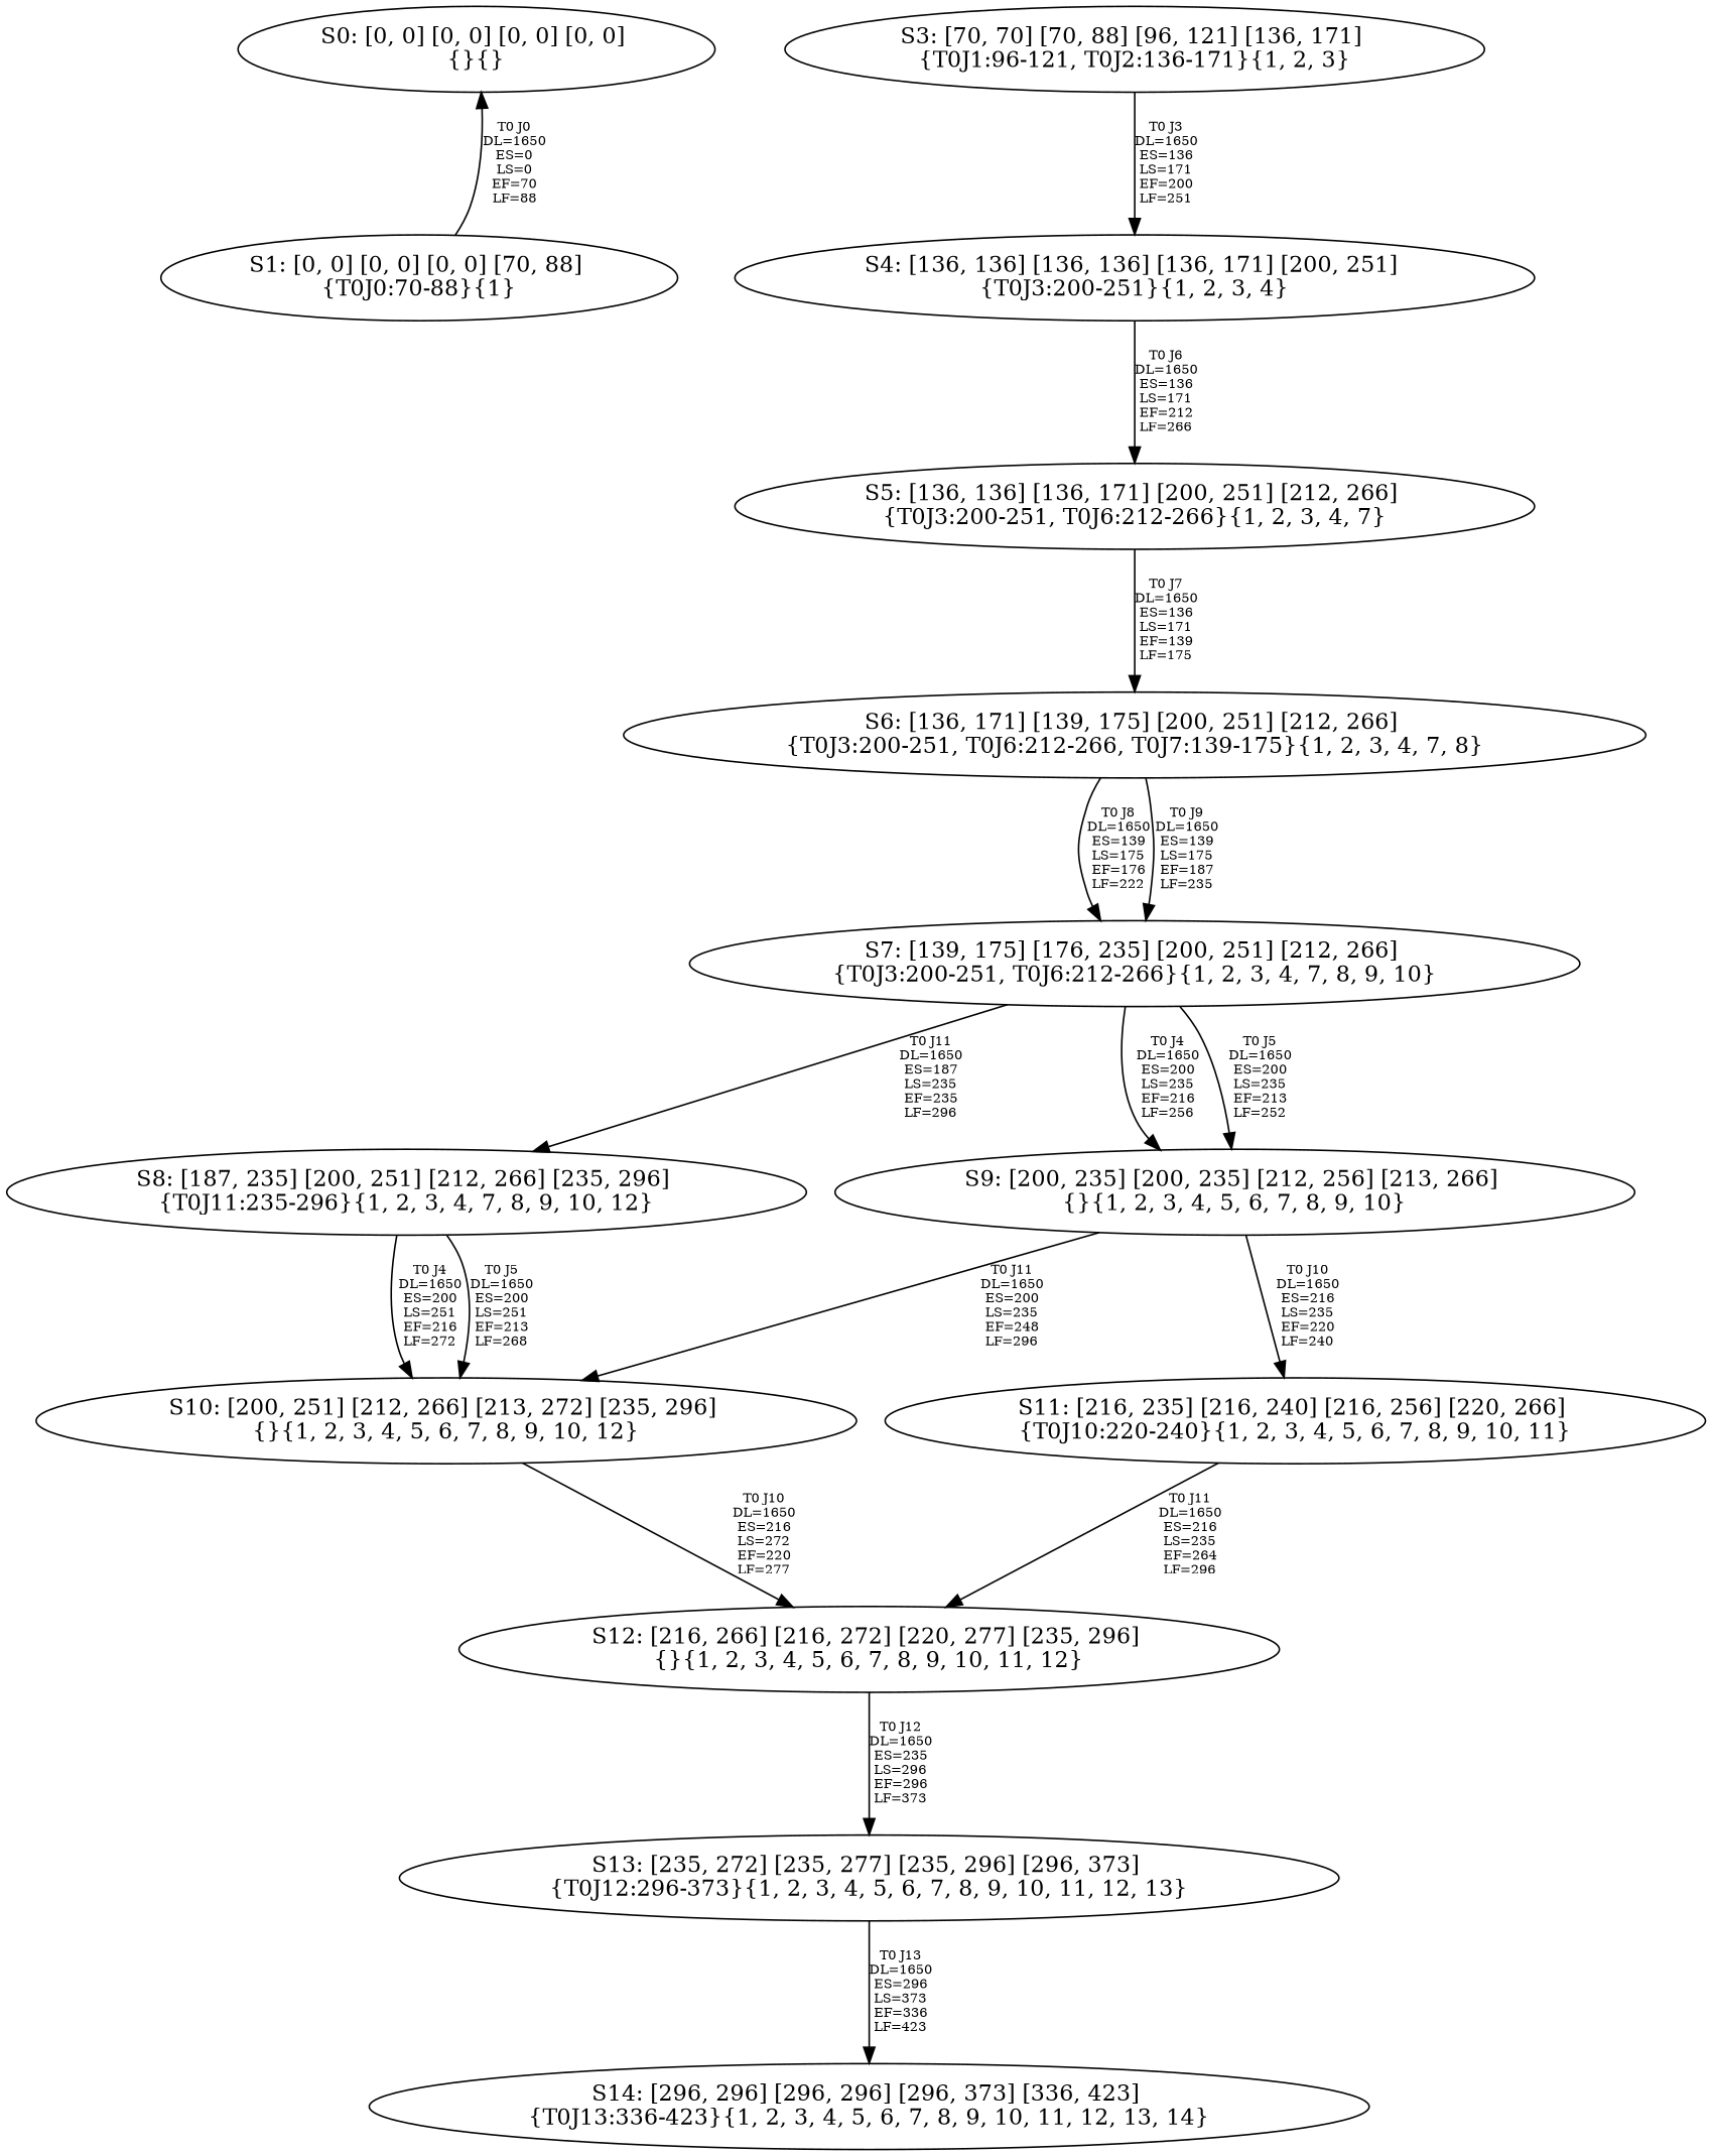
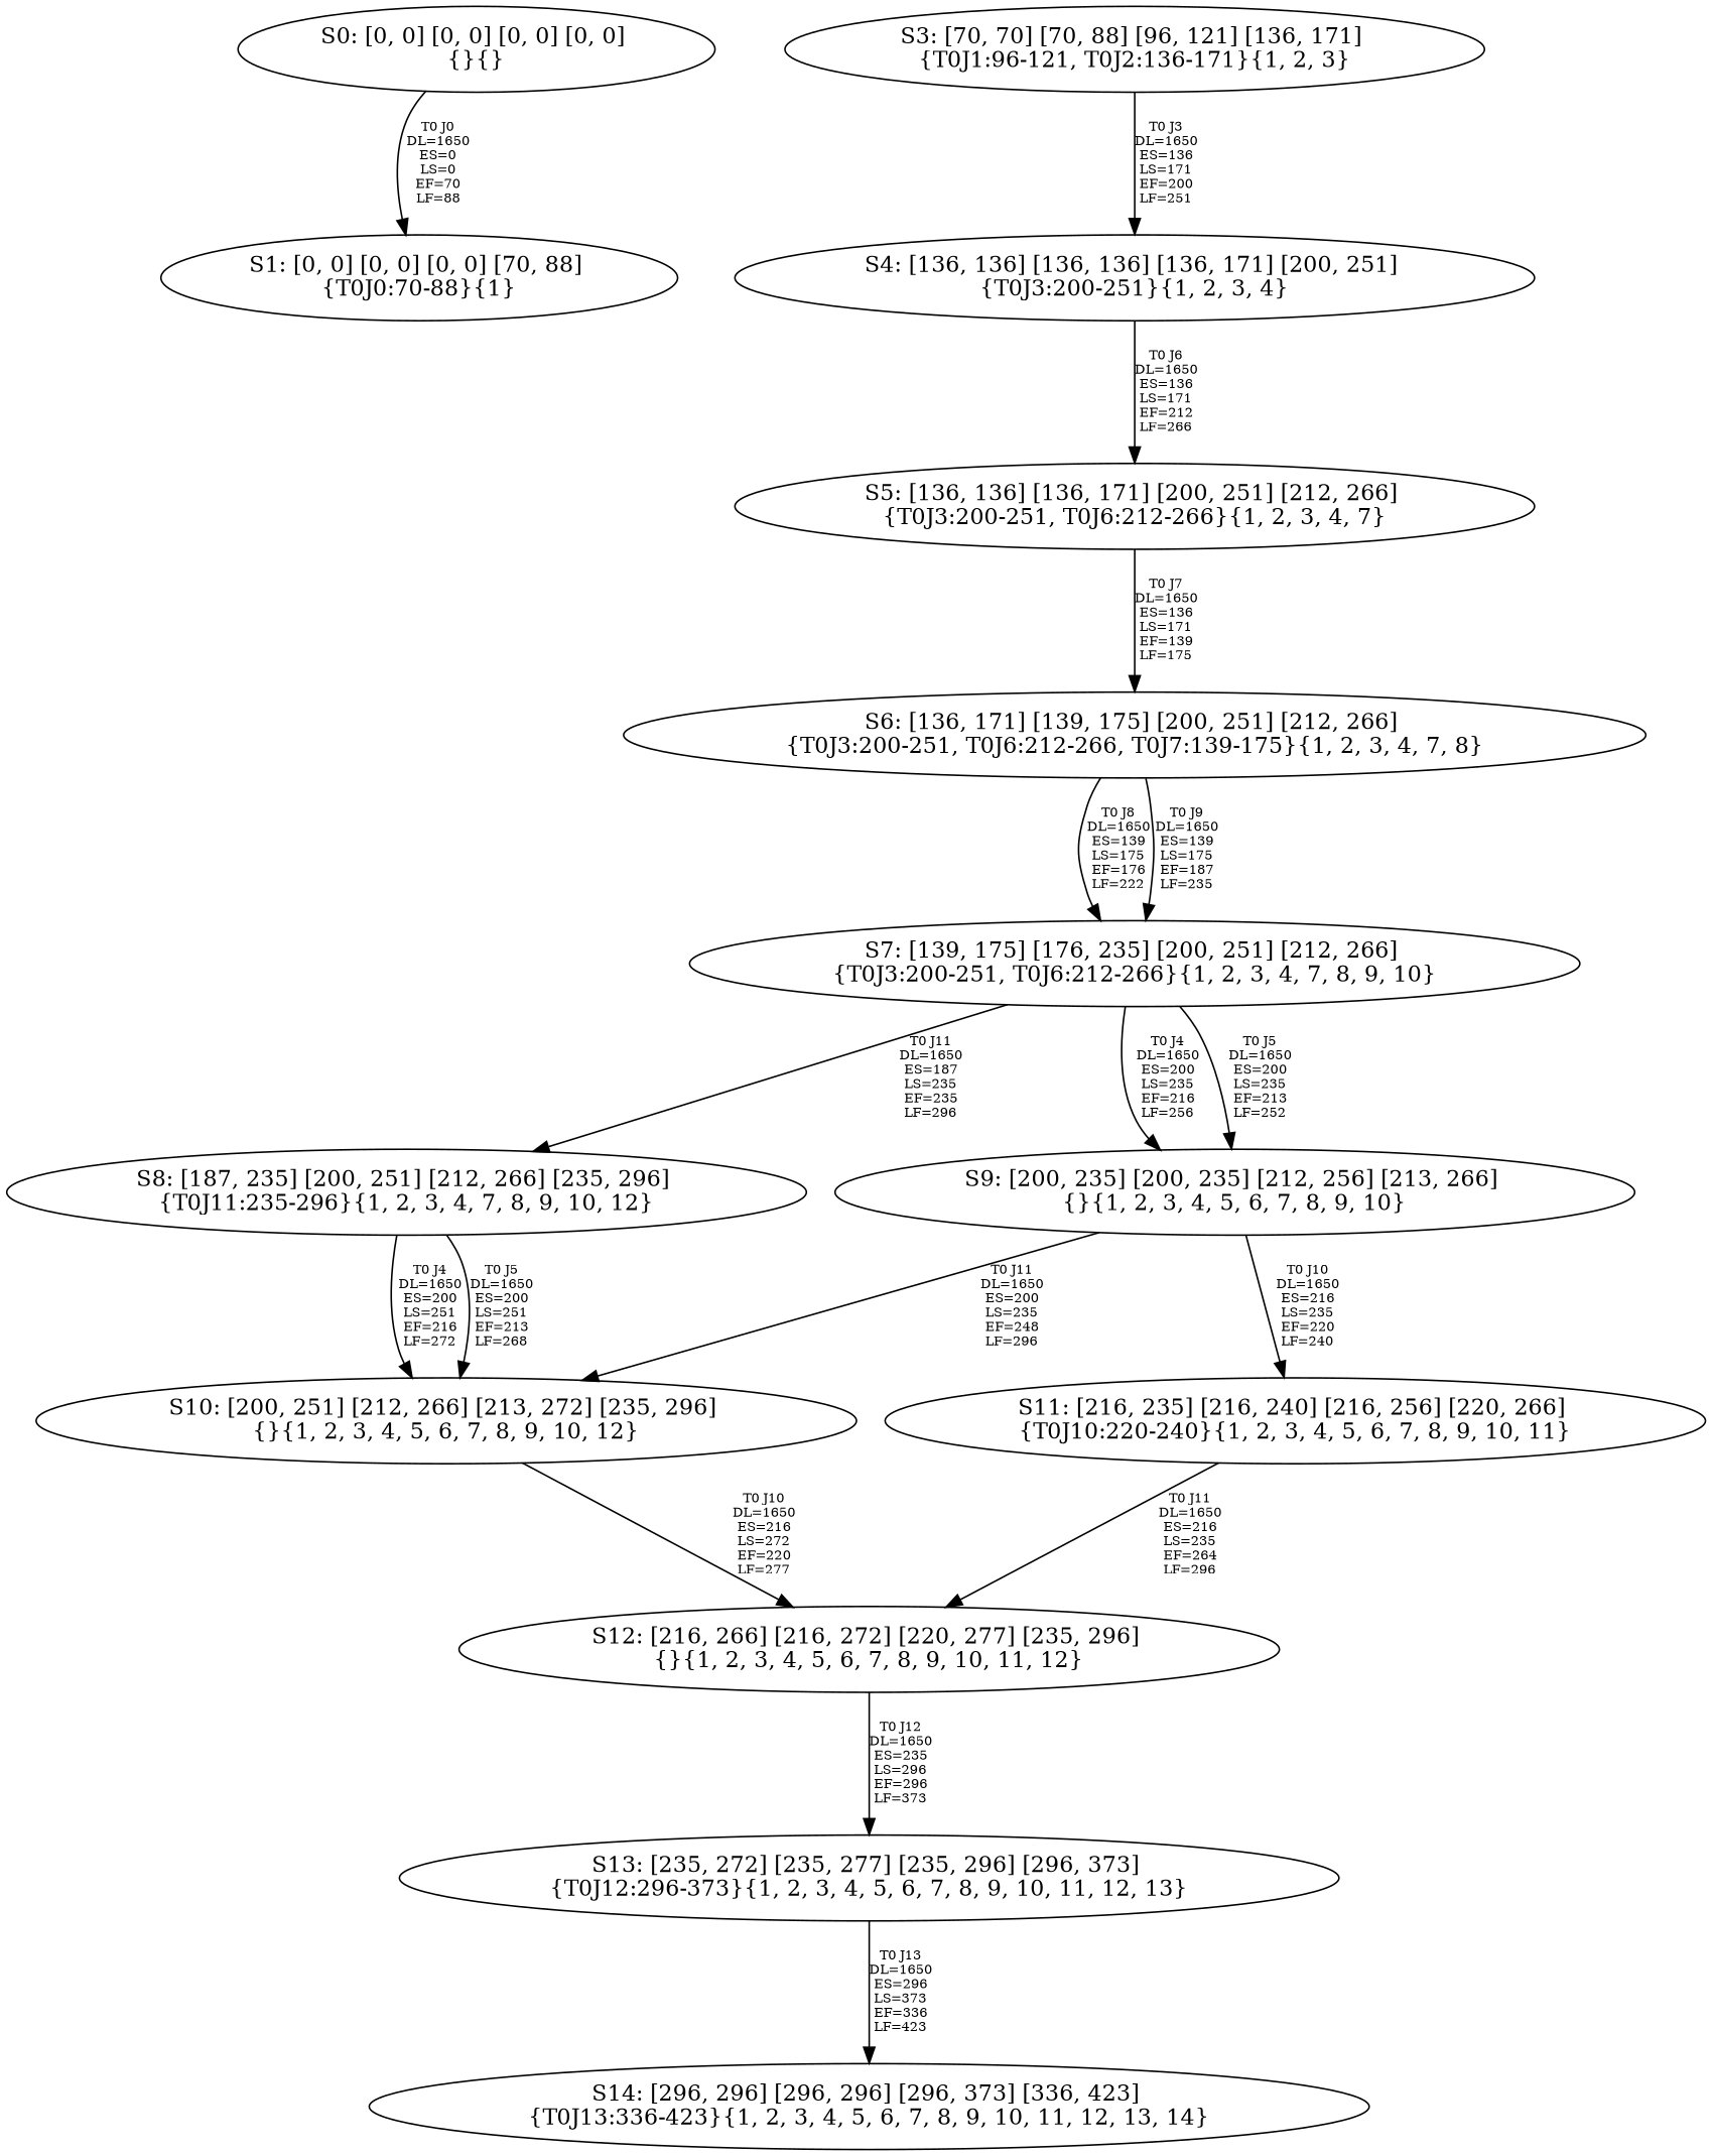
  digraph {
    edge [fontsize=8]
    n1 [label="S0: [0, 0] [0, 0] [0, 0] [0, 0] \n{}{}"]
    n2 [label="S1: [0, 0] [0, 0] [0, 0] [70, 88] \n{T0J0:70-88}{1}"]
    n3 [label="S3: [70, 70] [70, 88] [96, 121] [136, 171] \n{T0J1:96-121, T0J2:136-171}{1, 2, 3}"]
    n4 [label="S4: [136, 136] [136, 136] [136, 171] [200, 251] \n{T0J3:200-251}{1, 2, 3, 4}"]
    n5 [label="S5: [136, 136] [136, 171] [200, 251] [212, 266] \n{T0J3:200-251, T0J6:212-266}{1, 2, 3, 4, 7}"]
    n6 [label="S6: [136, 171] [139, 175] [200, 251] [212, 266] \n{T0J3:200-251, T0J6:212-266, T0J7:139-175}{1, 2, 3, 4, 7, 8}"]
    n7 [label="S7: [139, 175] [176, 235] [200, 251] [212, 266] \n{T0J3:200-251, T0J6:212-266}{1, 2, 3, 4, 7, 8, 9, 10}"]
    n8 [label="S8: [187, 235] [200, 251] [212, 266] [235, 296] \n{T0J11:235-296}{1, 2, 3, 4, 7, 8, 9, 10, 12}"]
    n9 [label="S9: [200, 235] [200, 235] [212, 256] [213, 266] \n{}{1, 2, 3, 4, 5, 6, 7, 8, 9, 10}"]
    n10 [label="S10: [200, 251] [212, 266] [213, 272] [235, 296] \n{}{1, 2, 3, 4, 5, 6, 7, 8, 9, 10, 12}"]
    n11 [label="S11: [216, 235] [216, 240] [216, 256] [220, 266] \n{T0J10:220-240}{1, 2, 3, 4, 5, 6, 7, 8, 9, 10, 11}"]
    n12 [label="S12: [216, 266] [216, 272] [220, 277] [235, 296] \n{}{1, 2, 3, 4, 5, 6, 7, 8, 9, 10, 11, 12}"]
    n13 [label="S13: [235, 272] [235, 277] [235, 296] [296, 373] \n{T0J12:296-373}{1, 2, 3, 4, 5, 6, 7, 8, 9, 10, 11, 12, 13}"]
    n14 [label="S14: [296, 296] [296, 296] [296, 373] [336, 423] \n{T0J13:336-423}{1, 2, 3, 4, 5, 6, 7, 8, 9, 10, 11, 12, 13, 14}"]
-   n2 -> n1 [label="T0 J0\nDL=1650\nES=0\nLS=0\nEF=70\nLF=88"]
+   n1 -> n2 [label="T0 J0\nDL=1650\nES=0\nLS=0\nEF=70\nLF=88"]
    n3 -> n4 [label="T0 J3\nDL=1650\nES=136\nLS=171\nEF=200\nLF=251"]
    n4 -> n5 [label="T0 J6\nDL=1650\nES=136\nLS=171\nEF=212\nLF=266"]
    n5 -> n6 [label="T0 J7\nDL=1650\nES=136\nLS=171\nEF=139\nLF=175"]
    n6 -> n7 [label="T0 J8\nDL=1650\nES=139\nLS=175\nEF=176\nLF=222"]
    n6 -> n7 [label="T0 J9\nDL=1650\nES=139\nLS=175\nEF=187\nLF=235"]
    n7 -> n8 [label="T0 J11\nDL=1650\nES=187\nLS=235\nEF=235\nLF=296"]
    n7 -> n9 [label="T0 J4\nDL=1650\nES=200\nLS=235\nEF=216\nLF=256"]
    n7 -> n9 [label="T0 J5\nDL=1650\nES=200\nLS=235\nEF=213\nLF=252"]
    n8 -> n10 [label="T0 J4\nDL=1650\nES=200\nLS=251\nEF=216\nLF=272"]
    n8 -> n10 [label="T0 J5\nDL=1650\nES=200\nLS=251\nEF=213\nLF=268"]
    n9 -> n10 [label="T0 J11\nDL=1650\nES=200\nLS=235\nEF=248\nLF=296"]
    n9 -> n11 [label="T0 J10\nDL=1650\nES=216\nLS=235\nEF=220\nLF=240"]
    n10 -> n12 [label="T0 J10\nDL=1650\nES=216\nLS=272\nEF=220\nLF=277"]
    n11 -> n12 [label="T0 J11\nDL=1650\nES=216\nLS=235\nEF=264\nLF=296"]
    n12 -> n13 [label="T0 J12\nDL=1650\nES=235\nLS=296\nEF=296\nLF=373"]
    n13 -> n14 [label="T0 J13\nDL=1650\nES=296\nLS=373\nEF=336\nLF=423"]
  }
